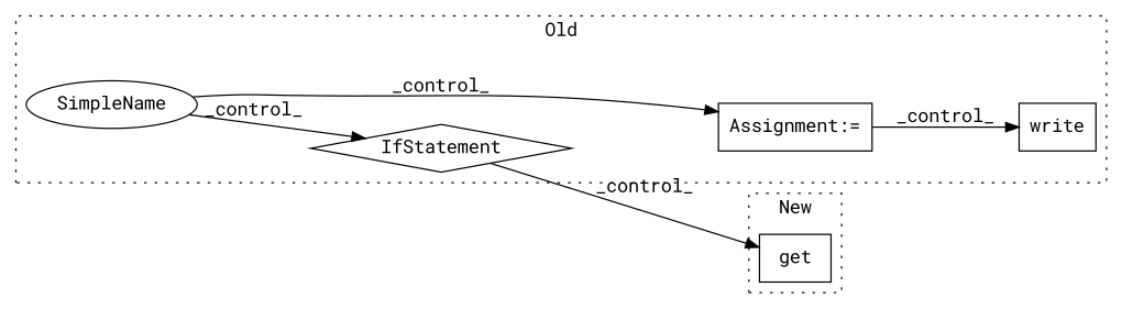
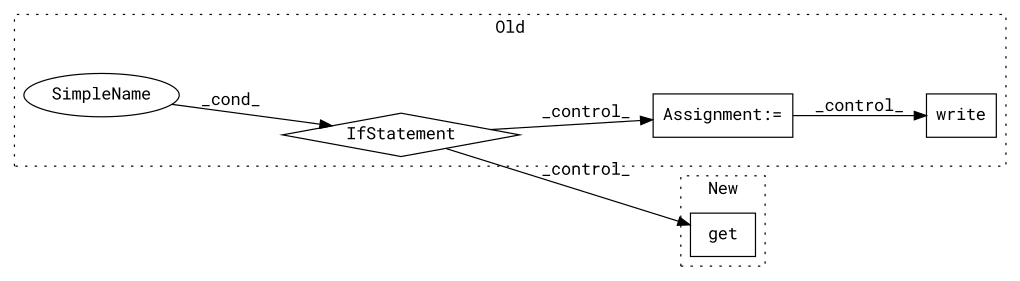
  digraph {
    fontname="Roboto Mono"
    rankdir=LR
    node [a=32 fontname="Roboto Mono" l=4 shape=box]
    edge [fontname="Roboto Mono"]
    n1 [l="6,1" label=write s="4784,4794"]
    n2 [a=25 l="4,2" label=IfStatement s="4261,4269" shape=diamond]
    n3 [a=42 label=SimpleName s=4265 shape=ellipse]
    n4 [a=7 label="Assignment:=" s=4668]
    n5 [l="4,1" label=get s="4098,4116"]
    subgraph cluster_1 {
      label=Old
      style=dotted
      n1
      n2
      n3
      n4
    }
    subgraph cluster_2 {
      label=New
      style=dotted
      n5
    }
-   n3 -> n4 [label=_control_]
+   n2 -> n4 [label=_control_]
    n2 -> n5 [label=_control_]
-   n3 -> n2 [label=_control_]
+   n3 -> n2 [label=_cond_]
    n4 -> n1 [label=_control_]
  }
